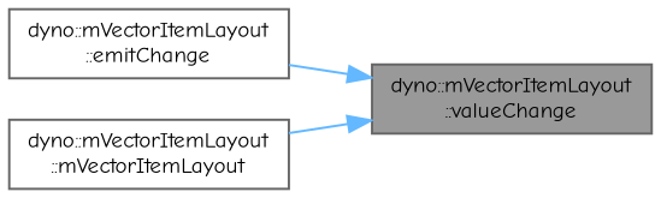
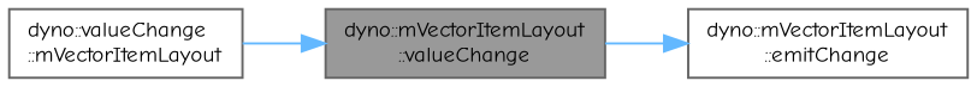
  digraph {
    fontname="Comic Neue"
    rankdir=RL
    node [color=grey40 fillcolor=white fontname="Comic Neue" fontsize=10 shape=box style=filled]
    edge [color=steelblue1 dir=back fontname="Comic Neue" fontsize=10 labelfontname=Helvetica labelfontsize=10 style=solid]
    n1 [color=gray40 fillcolor=grey60 fontcolor=black height=0.2 label="dyno::mVectorItemLayout\l::valueChange" width=0.4]
    n2 [height=0.2 label="dyno::mVectorItemLayout\l::emitChange" width=0.4]
-   n3 [height=0.2 label="dyno::mVectorItemLayout\l::mVectorItemLayout" width=0.4]
-   n1 -> n2
+   n3 [height=0.2 label="dyno::valueChange\l::mVectorItemLayout" width=0.4]
+   n2 -> n1
    n1 -> n3
  }
